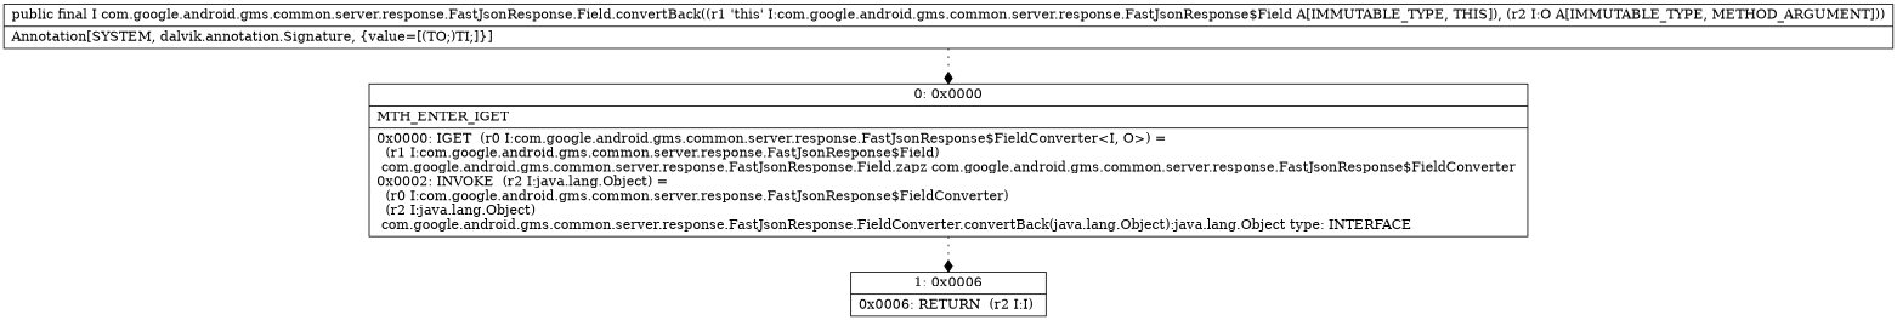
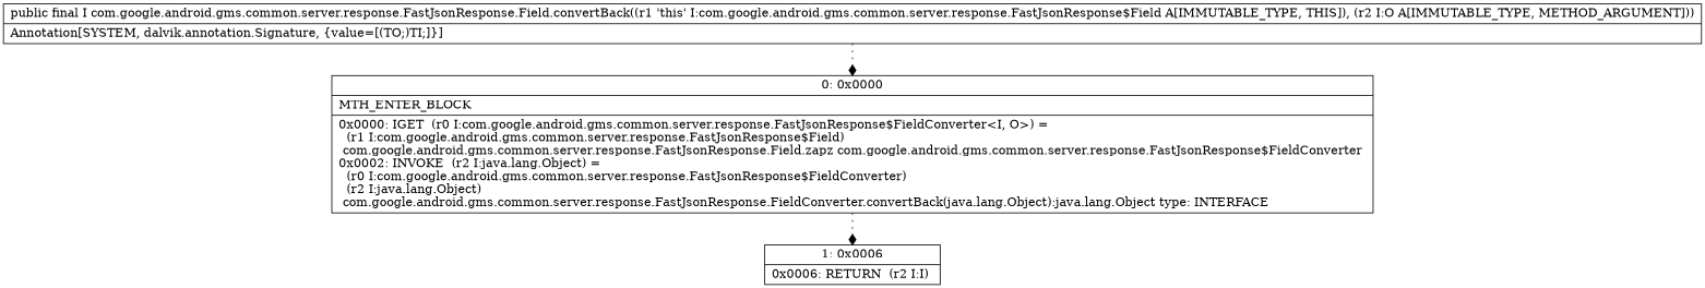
  digraph {
    node [shape=record]
    edge [style=dotted arrowhead=diamond]
-   n1 [label="{0\:\ 0x0000|MTH_ENTER_IGET\l|0x0000: IGET  (r0 I:com.google.android.gms.common.server.response.FastJsonResponse$FieldConverter\<I, O\>) = \l  (r1 I:com.google.android.gms.common.server.response.FastJsonResponse$Field)\l com.google.android.gms.common.server.response.FastJsonResponse.Field.zapz com.google.android.gms.common.server.response.FastJsonResponse$FieldConverter \l0x0002: INVOKE  (r2 I:java.lang.Object) = \l  (r0 I:com.google.android.gms.common.server.response.FastJsonResponse$FieldConverter)\l  (r2 I:java.lang.Object)\l com.google.android.gms.common.server.response.FastJsonResponse.FieldConverter.convertBack(java.lang.Object):java.lang.Object type: INTERFACE \l}"]
+   n1 [label="{0\:\ 0x0000|MTH_ENTER_BLOCK\l|0x0000: IGET  (r0 I:com.google.android.gms.common.server.response.FastJsonResponse$FieldConverter\<I, O\>) = \l  (r1 I:com.google.android.gms.common.server.response.FastJsonResponse$Field)\l com.google.android.gms.common.server.response.FastJsonResponse.Field.zapz com.google.android.gms.common.server.response.FastJsonResponse$FieldConverter \l0x0002: INVOKE  (r2 I:java.lang.Object) = \l  (r0 I:com.google.android.gms.common.server.response.FastJsonResponse$FieldConverter)\l  (r2 I:java.lang.Object)\l com.google.android.gms.common.server.response.FastJsonResponse.FieldConverter.convertBack(java.lang.Object):java.lang.Object type: INTERFACE \l}"]
    n2 [label="{1\:\ 0x0006|0x0006: RETURN  (r2 I:I) \l}"]
    n3 [label="{public final I com.google.android.gms.common.server.response.FastJsonResponse.Field.convertBack((r1 'this' I:com.google.android.gms.common.server.response.FastJsonResponse$Field A[IMMUTABLE_TYPE, THIS]), (r2 I:O A[IMMUTABLE_TYPE, METHOD_ARGUMENT]))  | Annotation[SYSTEM, dalvik.annotation.Signature, \{value=[(TO;)TI;]\}]\l}"]
    n1 -> n2
    n3 -> n1
  }
